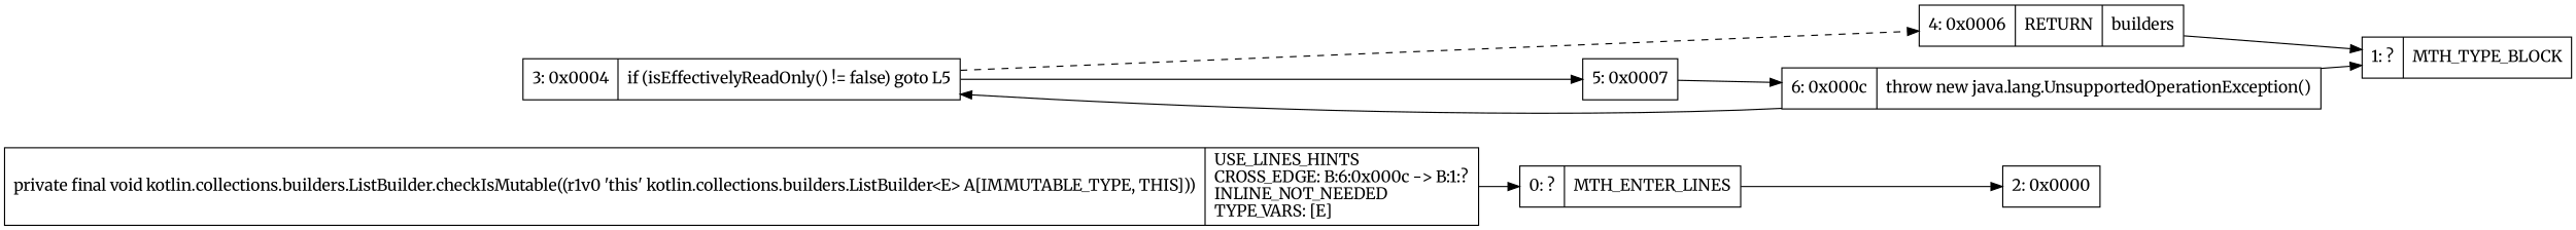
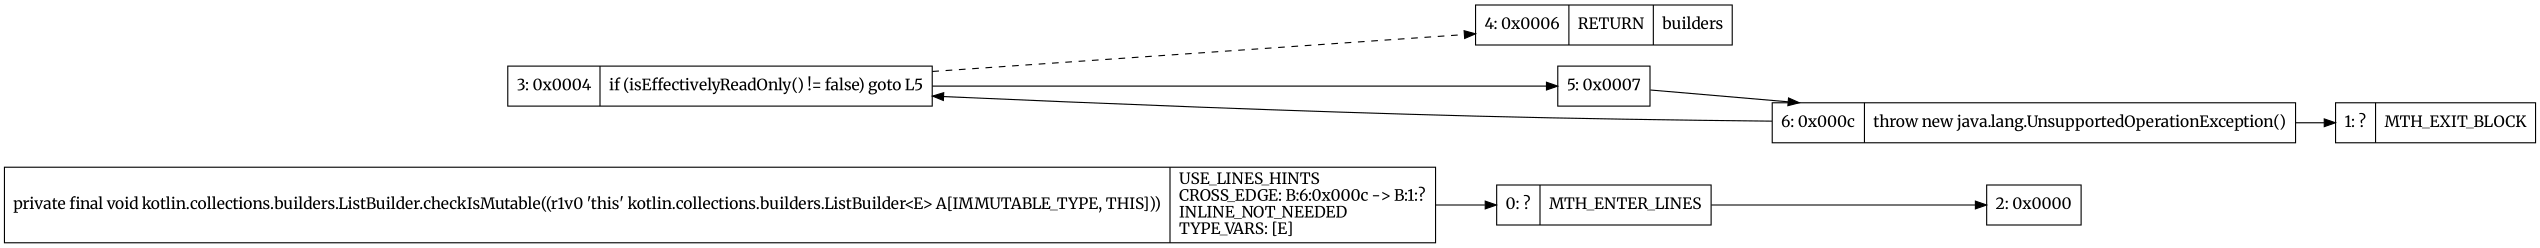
  digraph {
    fontname=Merriweather
    rankdir=LR
    node [fontname=Merriweather shape=record]
    edge [fontname=Merriweather]
    n1 [label="{0\:\ ?|MTH_ENTER_LINES\l}"]
    n2 [label="{2\:\ 0x0000}"]
    n3 [label="{3\:\ 0x0004|if (isEffectivelyReadOnly() != false) goto L5\l}"]
    n4 [label="{4\:\ 0x0006|RETURN\l|builders\l}"]
    n5 [label="{5\:\ 0x0007}"]
-   n6 [label="{1\:\ ?|MTH_TYPE_BLOCK\l}"]
+   n6 [label="{1\:\ ?|MTH_EXIT_BLOCK\l}"]
    n7 [label="{6\:\ 0x000c|throw new java.lang.UnsupportedOperationException()\l}"]
    n8 [label="{private final void kotlin.collections.builders.ListBuilder.checkIsMutable((r1v0 'this' kotlin.collections.builders.ListBuilder\<E\> A[IMMUTABLE_TYPE, THIS]))  | USE_LINES_HINTS\lCROSS_EDGE: B:6:0x000c \-\> B:1:?\lINLINE_NOT_NEEDED\lTYPE_VARS: [E]\l}"]
    n1 -> n2
    n3 -> n4 [style=dashed]
    n3 -> n5
-   n4 -> n6
    n5 -> n7
    n7 -> n3
    n7 -> n6
    n8 -> n1
  }
